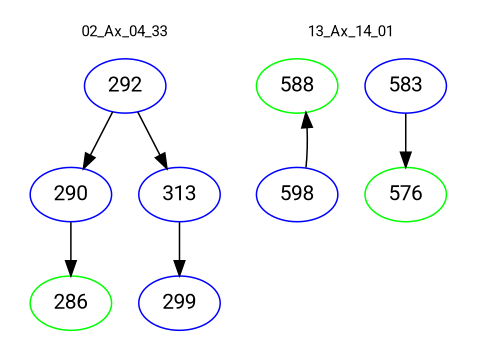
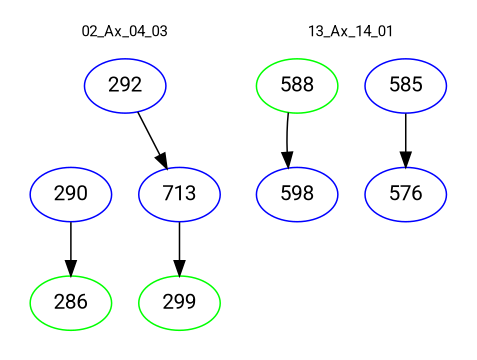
  digraph {
    fontname=Roboto
    node [color=blue fontname=Roboto]
    edge [color=black fontname=Roboto]
    n1 [label=292]
    n2 [label=290]
-   n3 [label=313]
+   n3 [label=713]
    n4 [color=green label=286]
-   n5 [label=299]
-   n6 [label=583]
+   n5 [color=green label=299]
+   n6 [label=585]
    n7 [color=green label=588]
-   n8 [color=green label=576]
+   n8 [label=576]
    n9 [label=598]
    subgraph cluster_1 {
      color=white
      fontsize=10
-     label="02_Ax_04_33"
+     label="02_Ax_04_03"
      n1
      n2
      n3
      n4
      n5
    }
    subgraph cluster_2 {
      color=white
      fontsize=10
      label="13_Ax_14_01"
      n6
      n7
      n8
      n9
    }
-   n1 -> n2
    n1 -> n3
    n2 -> n4
    n3 -> n5
    n6 -> n8
-   n9 -> n7
+   n7 -> n9
  }
